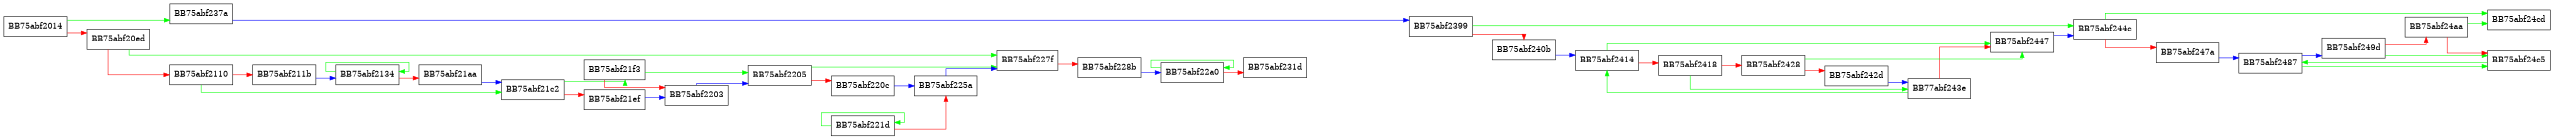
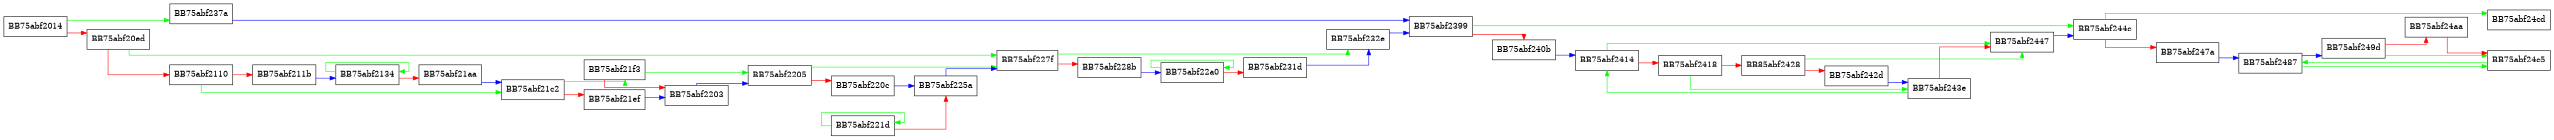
  digraph {
    rankdir=LR
    splines=ortho
    node [shape=box]
    edge [color=green]
    BB75abf2014
    BB75abf237a
    BB75abf20ed
    BB75abf2399
    BB75abf227f
    BB75abf2110
    BB75abf244c
    BB75abf240b
+   BB75abf232e
    BB75abf228b
    BB75abf21c2
    BB75abf211b
    BB75abf22a0
    BB75abf21f3
    BB75abf21ef
    BB75abf2134
    BB75abf2203
    BB75abf2205
    BB75abf21aa
    BB75abf220c
    BB75abf225a
    BB75abf221d
    BB75abf231d
    BB75abf24cd
    BB75abf247a
    BB75abf2414
    BB75abf2487
    BB75abf2447
    BB75abf2418
-   BB75abf243e [label=BB77abf243e]
-   BB75abf2428
+   BB75abf243e
+   BB75abf2428 [label=BB85abf2428]
    BB75abf242d
    BB75abf24c5
    BB75abf249d
    BB75abf24aa
    BB75abf2014 -> BB75abf237a
    BB75abf2014 -> BB75abf20ed [color=red]
    BB75abf237a -> BB75abf2399 [color=blue]
    BB75abf20ed -> BB75abf227f
    BB75abf20ed -> BB75abf2110 [color=red]
    BB75abf2399 -> BB75abf244c
    BB75abf2399 -> BB75abf240b [color=red]
+   BB75abf227f -> BB75abf232e
    BB75abf227f -> BB75abf228b [color=red]
    BB75abf2110 -> BB75abf21c2
    BB75abf2110 -> BB75abf211b [color=red]
    BB75abf244c -> BB75abf24cd
    BB75abf244c -> BB75abf247a [color=red]
    BB75abf240b -> BB75abf2414 [color=blue]
+   BB75abf232e -> BB75abf2399 [color=blue]
    BB75abf228b -> BB75abf22a0 [color=blue]
    BB75abf21c2 -> BB75abf21f3
    BB75abf21c2 -> BB75abf21ef [color=red]
    BB75abf211b -> BB75abf2134 [color=blue]
    BB75abf22a0 -> BB75abf22a0
    BB75abf22a0 -> BB75abf231d [color=red]
    BB75abf21f3 -> BB75abf2203 [color=red]
    BB75abf21f3 -> BB75abf2205
    BB75abf21ef -> BB75abf2203 [color=blue]
    BB75abf2134 -> BB75abf2134
    BB75abf2134 -> BB75abf21aa [color=red]
    BB75abf2203 -> BB75abf2205 [color=blue]
    BB75abf2205 -> BB75abf227f
    BB75abf2205 -> BB75abf220c [color=red]
    BB75abf21aa -> BB75abf21c2 [color=blue]
    BB75abf220c -> BB75abf225a [color=blue]
    BB75abf225a -> BB75abf227f [color=blue]
    BB75abf221d -> BB75abf225a [color=red]
    BB75abf221d -> BB75abf221d
+   BB75abf231d -> BB75abf232e [color=blue]
    BB75abf247a -> BB75abf2487 [color=blue]
    BB75abf2414 -> BB75abf2447
    BB75abf2414 -> BB75abf2418 [color=red]
    BB75abf2487 -> BB75abf24c5
    BB75abf2487 -> BB75abf249d [color=blue]
    BB75abf2447 -> BB75abf244c [color=blue]
    BB75abf2418 -> BB75abf243e
    BB75abf2418 -> BB75abf2428 [color=red]
    BB75abf243e -> BB75abf2414
    BB75abf243e -> BB75abf2447 [color=red]
    BB75abf2428 -> BB75abf2447
    BB75abf2428 -> BB75abf242d [color=red]
    BB75abf242d -> BB75abf243e [color=blue]
    BB75abf24c5 -> BB75abf2487
    BB75abf249d -> BB75abf24c5
    BB75abf249d -> BB75abf24aa [color=red]
-   BB75abf24aa -> BB75abf24cd
    BB75abf24aa -> BB75abf24c5 [color=red]
  }
